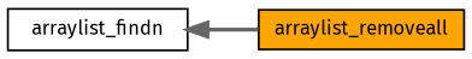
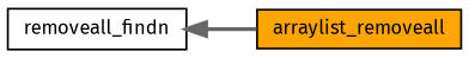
  digraph {
    rankdir=LR
    fontname="Fira Sans"
    node [color=black fontname="Fira Sans" fontsize=10 shape=record style=filled]
-   n1 [fillcolor=white fontcolor=black height=0.2 label=arraylist_findn width=0.4]
+   n1 [fillcolor=white fontcolor=black height=0.2 label=removeall_findn width=0.4]
    n2 [fillcolor=orange height=0.2 label=arraylist_removeall width=0.4]
    n1 -> n2 [color=gray40 dir=back fontname="Fira Sans" fontsize=10 labelfontname=Helvetica labelfontsize=10 style=bold]
  }
